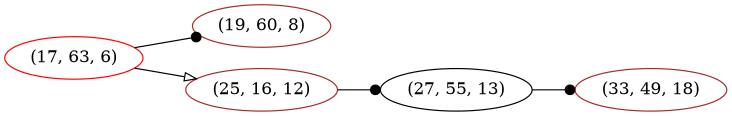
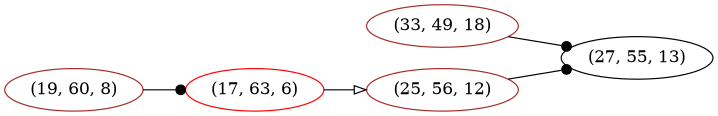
  digraph {
    rankdir=LR
    node [color=brown]
    edge [arrowhead=dot]
    "(17, 63, 6)" [color=red]
    "(19, 60, 8)"
-   "(25, 56, 12)" [label="(25, 16, 12)"]
+   "(25, 56, 12)"
    "(27, 55, 13)" [color=black]
    "(33, 49, 18)"
-   "(17, 63, 6)" -> "(19, 60, 8)"
+   "(19, 60, 8)" -> "(17, 63, 6)"
    "(17, 63, 6)" -> "(25, 56, 12)" [arrowhead=onormal]
    "(25, 56, 12)" -> "(27, 55, 13)"
-   "(27, 55, 13)" -> "(33, 49, 18)"
+   "(33, 49, 18)" -> "(27, 55, 13)"
  }
